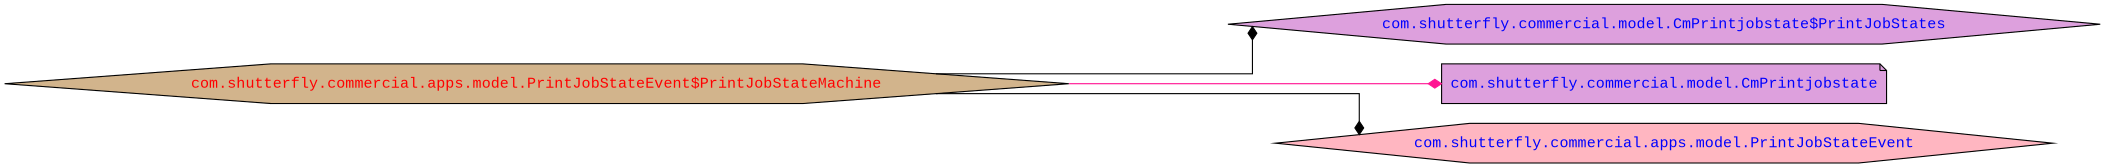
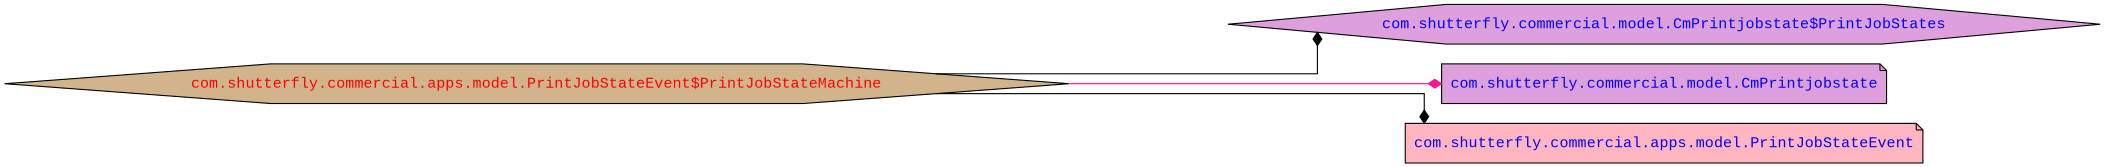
  digraph {
    concentrate=true
    rankdir=LR
    ranksep=2.0
    splines=ortho
    fontname="Liberation Mono"
    node [fontcolor=blue style=filled fillcolor=plum shape=hexagon fontname="Liberation Mono"]
    edge [color=black arrowhead=diamond fontname="Liberation Mono"]
    "com.shutterfly.commercial.apps.model.PrintJobStateEvent$PrintJobStateMachine" [fontcolor=red fillcolor=tan]
    "com.shutterfly.commercial.model.CmPrintjobstate$PrintJobStates"
    "com.shutterfly.commercial.model.CmPrintjobstate" [shape=note]
-   "com.shutterfly.commercial.apps.model.PrintJobStateEvent" [fillcolor=lightpink]
+   "com.shutterfly.commercial.apps.model.PrintJobStateEvent" [fillcolor=lightpink shape=note]
    "com.shutterfly.commercial.apps.model.PrintJobStateEvent$PrintJobStateMachine" -> "com.shutterfly.commercial.model.CmPrintjobstate$PrintJobStates"
    "com.shutterfly.commercial.apps.model.PrintJobStateEvent$PrintJobStateMachine" -> "com.shutterfly.commercial.model.CmPrintjobstate" [color=deeppink]
    "com.shutterfly.commercial.apps.model.PrintJobStateEvent$PrintJobStateMachine" -> "com.shutterfly.commercial.apps.model.PrintJobStateEvent"
  }
